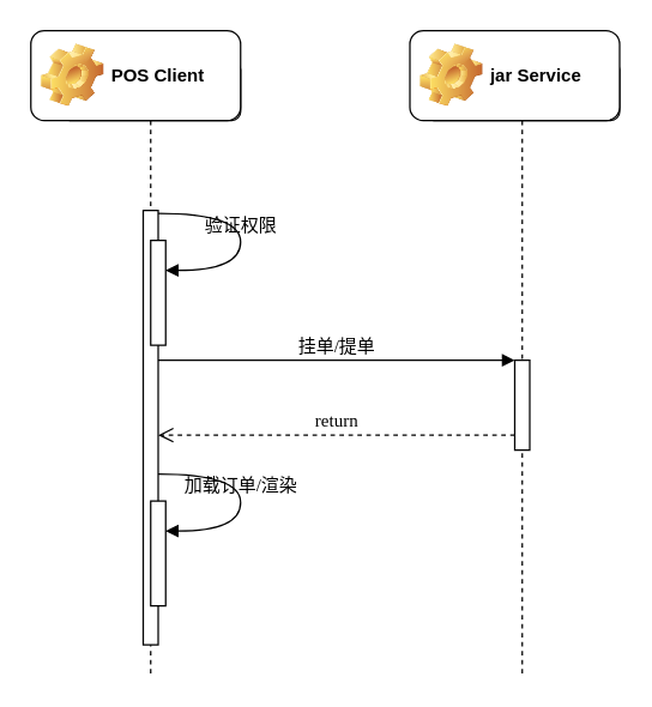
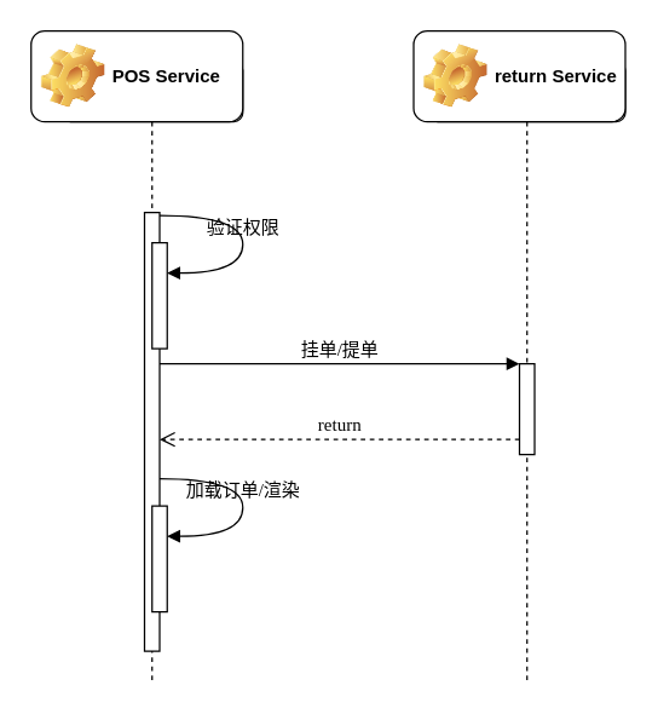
  <mxCell id="0" />
  <mxCell id="1" parent="0" />
  <mxCell id="2" value=":Object" style="shape=umlLifeline;perimeter=lifelinePerimeter;whiteSpace=wrap;html=1;container=1;collapsible=0;recursiveResize=0;outlineConnect=0;rounded=1;shadow=0;comic=0;labelBackgroundColor=none;strokeWidth=1;fontFamily=Verdana;fontSize=12;align=center;" parent="1" vertex="1"><mxGeometry x="283" y="40" width="130" height="410" as="geometry" /></mxCell>
  <mxCell id="3" value="" style="html=1;points=[];perimeter=orthogonalPerimeter;rounded=0;shadow=0;comic=0;labelBackgroundColor=none;strokeWidth=1;fontFamily=Verdana;fontSize=12;align=center;" parent="2" vertex="1"><mxGeometry x="60" y="200" width="10" height="60" as="geometry" /></mxCell>
- <mxCell id="4" value="jar Service" style="label;whiteSpace=wrap;html=1;image=img/clipart/Gear_128x128.png" vertex="1" parent="2"><mxGeometry x="-10" y="-20" width="140" height="60" as="geometry" /></mxCell>
+ <mxCell id="4" value="return Service" style="label;whiteSpace=wrap;html=1;image=img/clipart/Gear_128x128.png" vertex="1" parent="2"><mxGeometry x="-10" y="-20" width="140" height="60" as="geometry" /></mxCell>
  <mxCell id="5" value=":Object" style="shape=umlLifeline;perimeter=lifelinePerimeter;whiteSpace=wrap;html=1;container=1;collapsible=0;recursiveResize=0;outlineConnect=0;rounded=1;shadow=0;comic=0;labelBackgroundColor=none;strokeWidth=1;fontFamily=Verdana;fontSize=12;align=center;" parent="1" vertex="1"><mxGeometry x="40" y="40" width="120" height="410" as="geometry" /></mxCell>
  <mxCell id="6" value="" style="html=1;points=[];perimeter=orthogonalPerimeter;rounded=0;shadow=0;comic=0;labelBackgroundColor=none;strokeWidth=1;fontFamily=Verdana;fontSize=12;align=center;" parent="5" vertex="1"><mxGeometry x="55" y="100" width="10" height="290" as="geometry" /></mxCell>
- <mxCell id="7" value="POS Client" style="label;whiteSpace=wrap;html=1;image=img/clipart/Gear_128x128.png" vertex="1" parent="5"><mxGeometry x="-20" y="-20" width="140" height="60" as="geometry" /></mxCell>
+ <mxCell id="7" value="POS Service" style="label;whiteSpace=wrap;html=1;image=img/clipart/Gear_128x128.png" vertex="1" parent="5"><mxGeometry x="-20" y="-20" width="140" height="60" as="geometry" /></mxCell>
  <mxCell id="8" value="挂单/提单" style="html=1;verticalAlign=bottom;endArrow=block;entryX=0;entryY=0;labelBackgroundColor=none;fontFamily=Verdana;fontSize=12;edgeStyle=elbowEdgeStyle;elbow=vertical;" parent="1" source="6" target="3" edge="1"><mxGeometry relative="1" as="geometry"><mxPoint x="160" y="150" as="sourcePoint" /></mxGeometry></mxCell>
  <mxCell id="9" value="" style="html=1;points=[];perimeter=orthogonalPerimeter;rounded=0;shadow=0;comic=0;labelBackgroundColor=none;strokeWidth=1;fontFamily=Verdana;fontSize=12;align=center;" vertex="1" parent="1"><mxGeometry x="100" y="160" width="10" height="70" as="geometry" /></mxCell>
  <mxCell id="10" value="验证权限" style="html=1;verticalAlign=bottom;endArrow=block;labelBackgroundColor=none;fontFamily=Verdana;fontSize=12;elbow=vertical;edgeStyle=orthogonalEdgeStyle;curved=1;entryX=1;entryY=0.286;entryPerimeter=0;exitX=1.038;exitY=0.345;exitPerimeter=0;" edge="1" parent="1" target="9"><mxGeometry relative="1" as="geometry"><mxPoint x="105" y="142" as="sourcePoint" /><mxPoint x="105" y="90" as="targetPoint" /><Array as="points"><mxPoint x="160" y="142" /><mxPoint x="160" y="180" /></Array></mxGeometry></mxCell>
  <mxCell id="11" value="return" style="html=1;verticalAlign=bottom;endArrow=open;dashed=1;endSize=8;labelBackgroundColor=none;fontFamily=Verdana;fontSize=12;edgeStyle=elbowEdgeStyle;elbow=vertical;" edge="1" parent="1" source="3" target="6"><mxGeometry relative="1" as="geometry"><mxPoint x="110" y="290" as="targetPoint" /><Array as="points"><mxPoint x="185" y="290" /><mxPoint x="215" y="290" /></Array><mxPoint x="240" y="290" as="sourcePoint" /></mxGeometry></mxCell>
  <mxCell id="12" value="" style="html=1;points=[];perimeter=orthogonalPerimeter;rounded=0;shadow=0;comic=0;labelBackgroundColor=none;strokeWidth=1;fontFamily=Verdana;fontSize=12;align=center;" vertex="1" parent="1"><mxGeometry x="100" y="334" width="10" height="70" as="geometry" /></mxCell>
  <mxCell id="13" value="加载订单/渲染" style="html=1;verticalAlign=bottom;endArrow=block;labelBackgroundColor=none;fontFamily=Verdana;fontSize=12;elbow=vertical;edgeStyle=orthogonalEdgeStyle;curved=1;entryX=1;entryY=0.286;entryPerimeter=0;exitX=1.038;exitY=0.345;exitPerimeter=0;" edge="1" parent="1" target="12"><mxGeometry relative="1" as="geometry"><mxPoint x="105" y="316" as="sourcePoint" /><mxPoint x="105" y="264" as="targetPoint" /><Array as="points"><mxPoint x="160" y="316" /><mxPoint x="160" y="354" /></Array></mxGeometry></mxCell>
